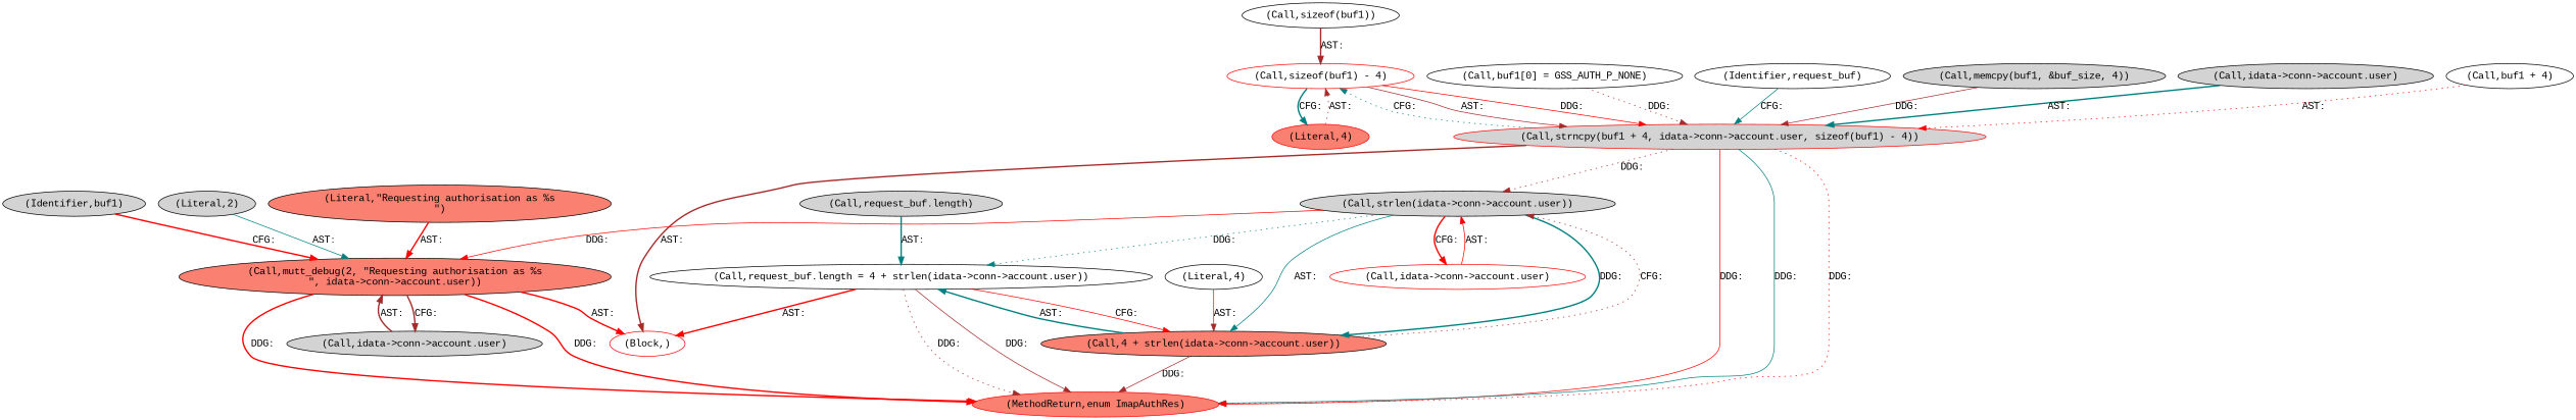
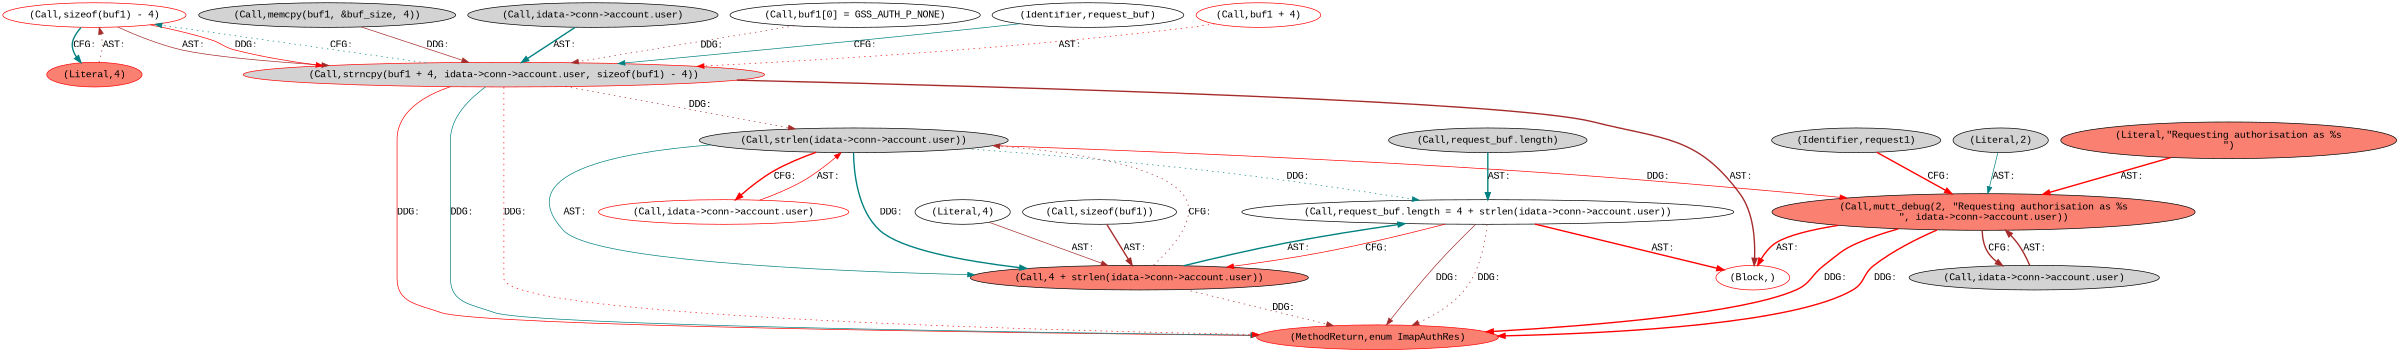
  digraph {
    fontname="Liberation Mono"
    node [color=black fillcolor=white fontname="Liberation Mono" style=filled]
    edge [color=brown fontname="Liberation Mono" style=bold]
    n1 [color=red label="(Call,sizeof(buf1) - 4)"]
    n2 [color=red fillcolor=lightgrey label="(Call,strncpy(buf1 + 4, idata->conn->account.user, sizeof(buf1) - 4))"]
    n3 [color=red fillcolor=salmon label="(Literal,4)"]
    n4 [fillcolor=lightgrey label="(Call,strlen(idata->conn->account.user))"]
    n5 [color=red label="(Block,)"]
    n6 [color=red fillcolor=salmon label="(MethodReturn,enum ImapAuthRes)"]
    n7 [label="(Call,request_buf.length = 4 + strlen(idata->conn->account.user))"]
    n8 [fillcolor=salmon label="(Call,4 + strlen(idata->conn->account.user))"]
    n9 [fillcolor=salmon label="(Call,mutt_debug(2, \"Requesting authorisation as %s\n\", idata->conn->account.user))"]
    n10 [color=red label="(Call,idata->conn->account.user)"]
    n11 [fillcolor=lightgrey label="(Call,idata->conn->account.user)"]
    n12 [fillcolor=lightgrey label="(Call,request_buf.length)"]
    n13 [label="(Literal,4)"]
    n14 [fillcolor=lightgrey label="(Call,memcpy(buf1, &buf_size, 4))"]
-   n15 [fillcolor=lightgrey label="(Identifier,buf1)"]
+   n15 [fillcolor=lightgrey label="(Identifier,request1)"]
    n16 [fillcolor=lightgrey label="(Literal,2)"]
    n17 [fillcolor=lightgrey label="(Call,idata->conn->account.user)"]
    n18 [label="(Call,sizeof(buf1))"]
    n19 [label="(Call,buf1[0] = GSS_AUTH_P_NONE)"]
    n20 [label="(Identifier,request_buf)"]
-   n21 [label="(Call,buf1 + 4)"]
+   n21 [color=red label="(Call,buf1 + 4)"]
    n22 [fillcolor=salmon label="(Literal,\"Requesting authorisation as %s\n\")"]
    n1 -> n2 [label="AST: " style=solid]
    n1 -> n2 [color=red label="DDG: " style=solid]
    n1 -> n3 [color=teal label="CFG: "]
    n2 -> n1 [color=teal label="CFG: " style=dotted]
    n2 -> n4 [label="DDG: " style=dotted]
    n2 -> n5 [label="AST: "]
    n2 -> n6 [color=red label="DDG: " style=solid]
    n2 -> n6 [color=teal label="DDG: " style=solid]
    n2 -> n6 [color=red label="DDG: " style=dotted]
    n3 -> n1 [label="AST: " style=dotted]
    n4 -> n7 [color=teal label="DDG: " style=dotted]
    n4 -> n8 [color=teal label="AST: " style=solid]
    n4 -> n8 [color=teal label="DDG: "]
    n4 -> n9 [color=red label="DDG: " style=solid]
    n4 -> n10 [color=red label="CFG: "]
    n7 -> n5 [color=red label="AST: "]
    n7 -> n6 [label="DDG: " style=solid]
    n7 -> n6 [label="DDG: " style=dotted]
    n7 -> n8 [color=red label="CFG: " style=solid]
    n8 -> n4 [label="CFG: " style=dotted]
-   n8 -> n6 [label="DDG: " style=solid]
+   n8 -> n6 [label="DDG: " style=dotted]
    n8 -> n7 [color=teal label="AST: "]
    n9 -> n5 [color=red label="AST: "]
    n9 -> n6 [color=red label="DDG: "]
    n9 -> n6 [color=red label="DDG: "]
    n9 -> n11 [label="CFG: "]
    n10 -> n4 [color=red label="AST: " style=solid]
    n11 -> n9 [label="AST: "]
    n12 -> n7 [color=teal label="AST: "]
    n13 -> n8 [label="AST: " style=solid]
    n14 -> n2 [label="DDG: " style=solid]
    n15 -> n9 [color=red label="CFG: "]
    n16 -> n9 [color=teal label="AST: " style=solid]
    n17 -> n2 [color=teal label="AST: "]
-   n18 -> n1 [label="AST: "]
+   n18 -> n8 [label="AST: "]
    n19 -> n2 [label="DDG: " style=dotted]
    n20 -> n2 [color=teal label="CFG: " style=solid]
    n21 -> n2 [color=red label="AST: " style=dotted]
    n22 -> n9 [color=red label="AST: "]
  }
